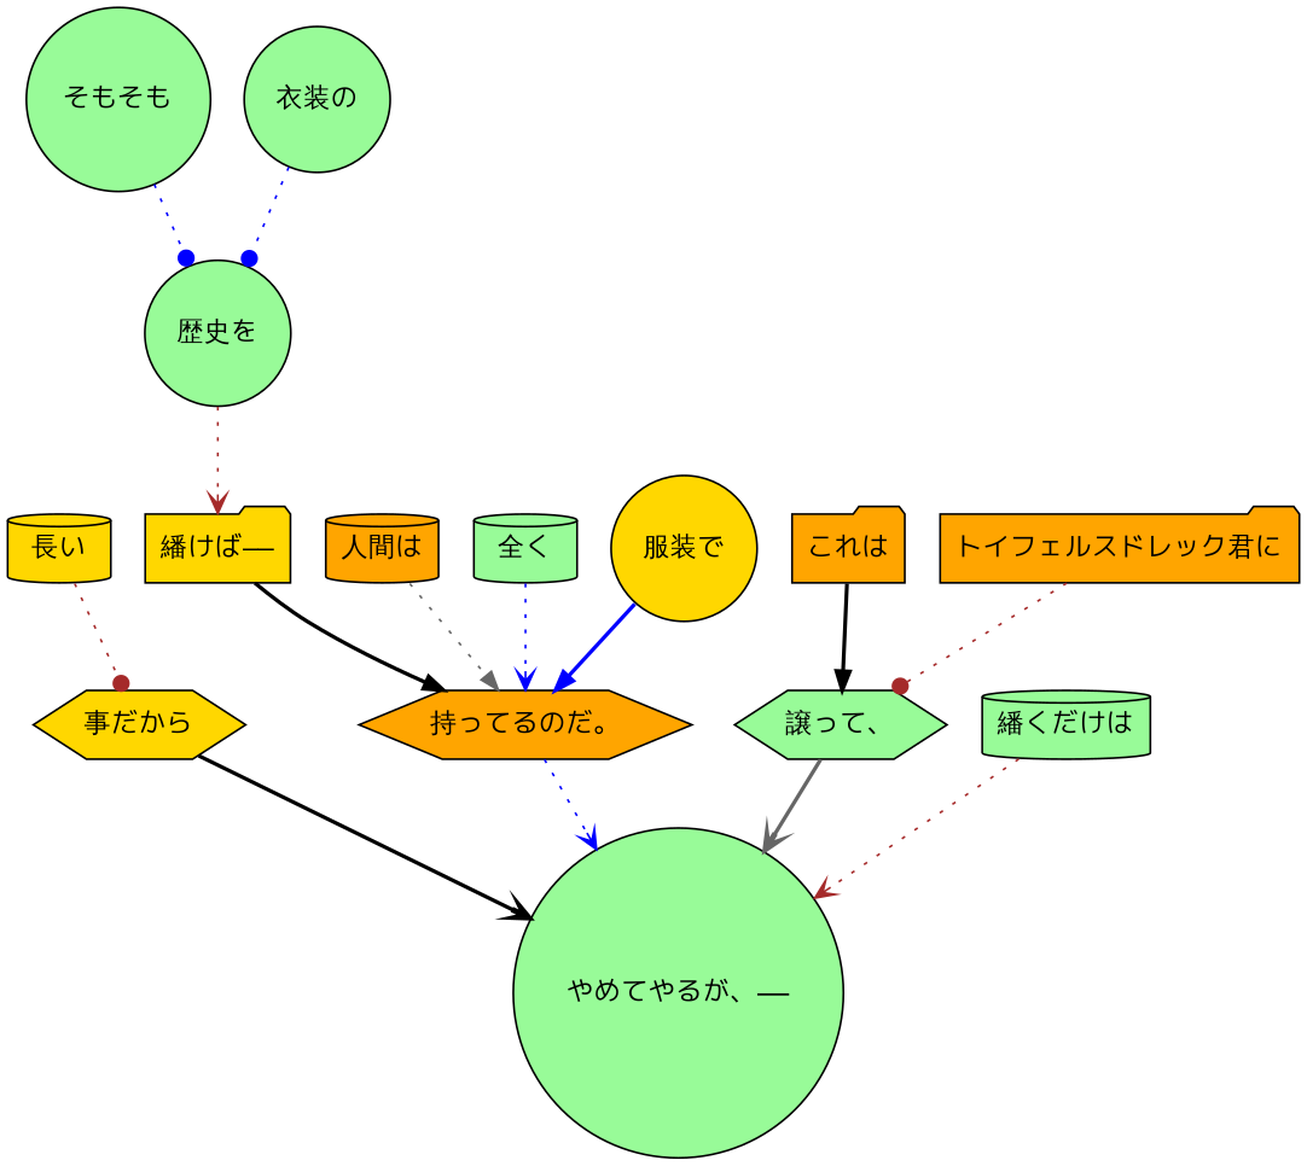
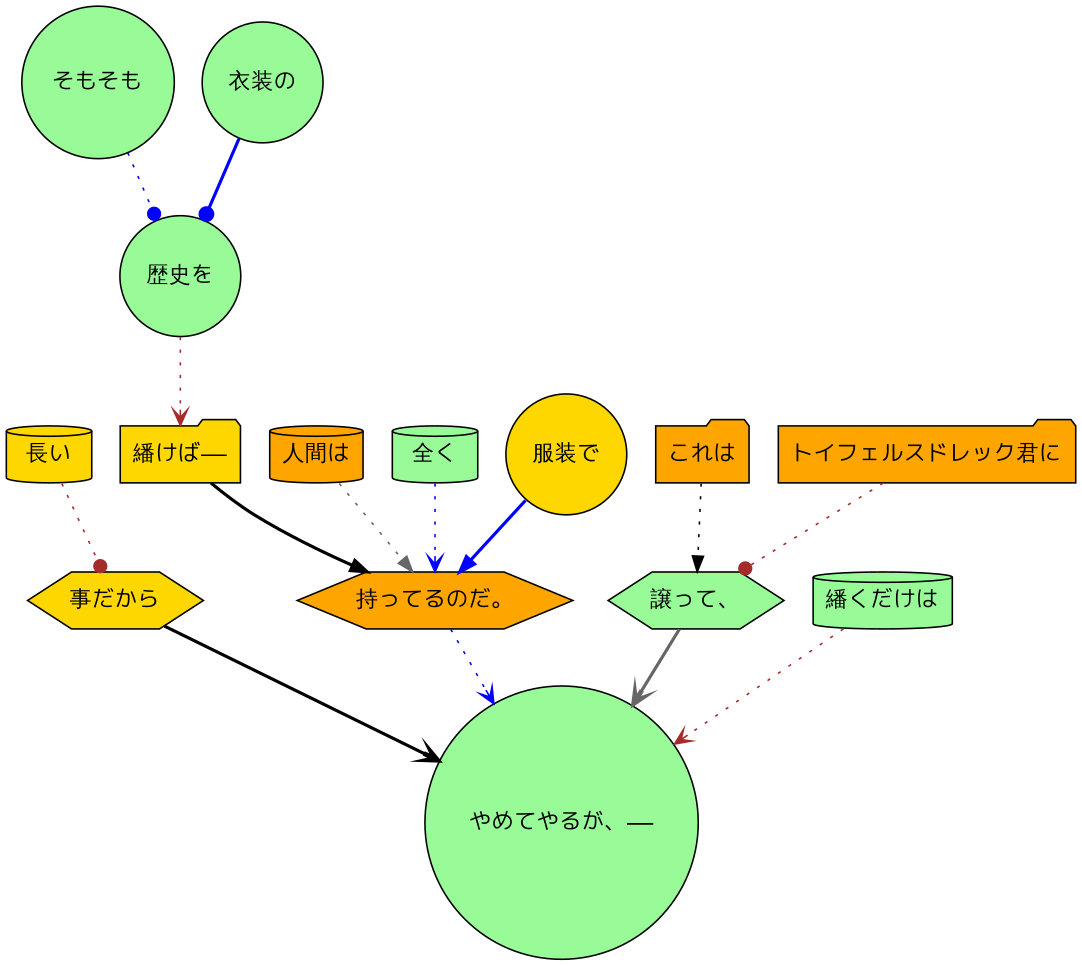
  digraph {
    fontname="DejaVu Sans Mono"
    node [fillcolor=palegreen fontname="DejaVu Sans Mono" shape=circle style=filled]
    edge [arrowhead=vee color=blue fontname="DejaVu Sans Mono" style=dotted]
    n1 [label="そもそも"]
    n2 [label="歴史を"]
    n3 [fillcolor=gold label="繙けば——" shape=folder]
    n4 [fillcolor=orange label="持ってるのだ。" shape=hexagon]
    n5 [label="衣装の"]
    n6 [label="やめてやるが、——"]
    n7 [fillcolor=gold label="長い" shape=cylinder]
    n8 [fillcolor=gold label="事だから" shape=hexagon]
    n9 [fillcolor=orange label="これは" shape=folder]
    n10 [label="譲って、" shape=hexagon]
    n11 [fillcolor=orange label="トイフェルスドレック君に" shape=folder]
    n12 [label="繙くだけは" shape=cylinder]
    n13 [fillcolor=orange label="人間は" shape=cylinder]
    n14 [label="全く" shape=cylinder]
    n15 [fillcolor=gold label="服装で"]
    n1 -> n2 [arrowhead=dot]
    n2 -> n3 [color=brown]
    n3 -> n4 [arrowhead=normal color=black style=bold]
    n4 -> n6
-   n5 -> n2 [arrowhead=dot]
+   n5 -> n2 [arrowhead=dot style=bold]
    n7 -> n8 [arrowhead=dot color=brown]
    n8 -> n6 [color=black style=bold]
-   n9 -> n10 [arrowhead=normal color=black style=bold]
+   n9 -> n10 [arrowhead=normal color=black]
    n10 -> n6 [color=gray40 style=bold]
    n11 -> n10 [arrowhead=dot color=brown]
    n12 -> n6 [color=brown]
    n13 -> n4 [arrowhead=normal color=gray40]
    n14 -> n4
    n15 -> n4 [arrowhead=normal style=bold]
  }
